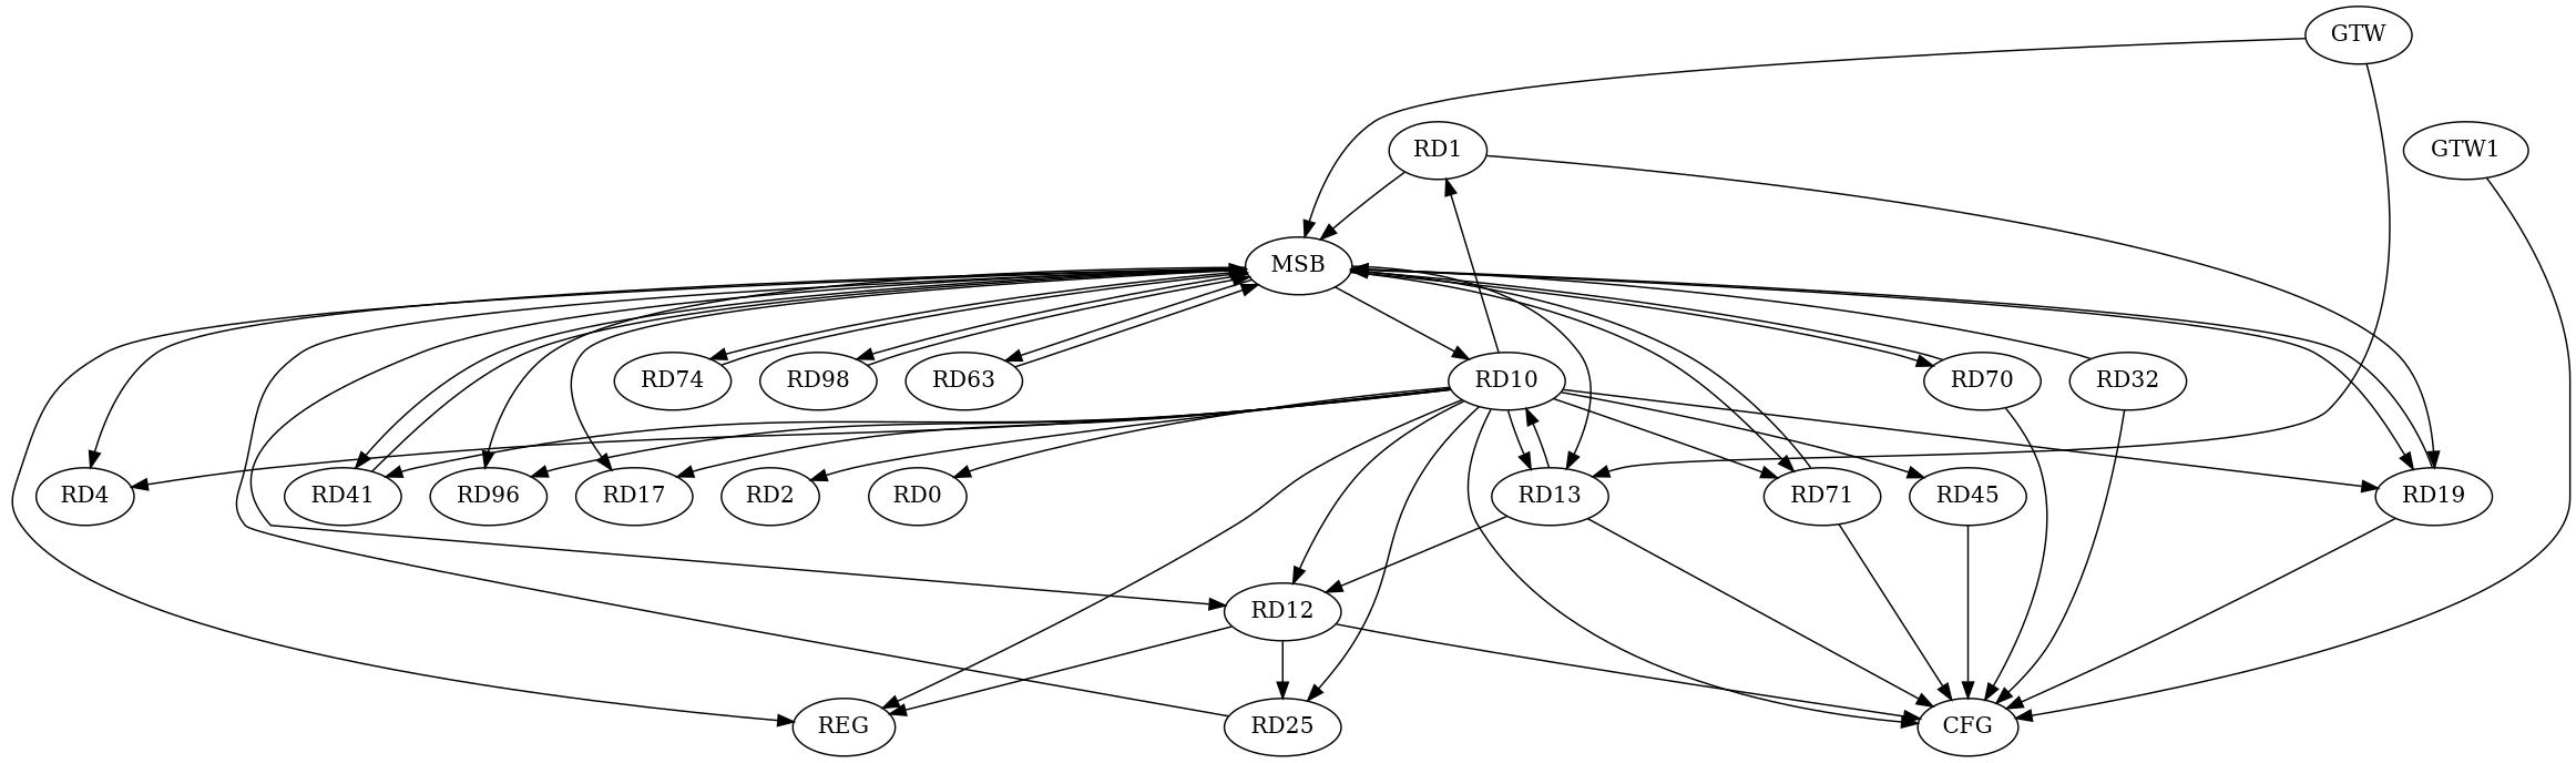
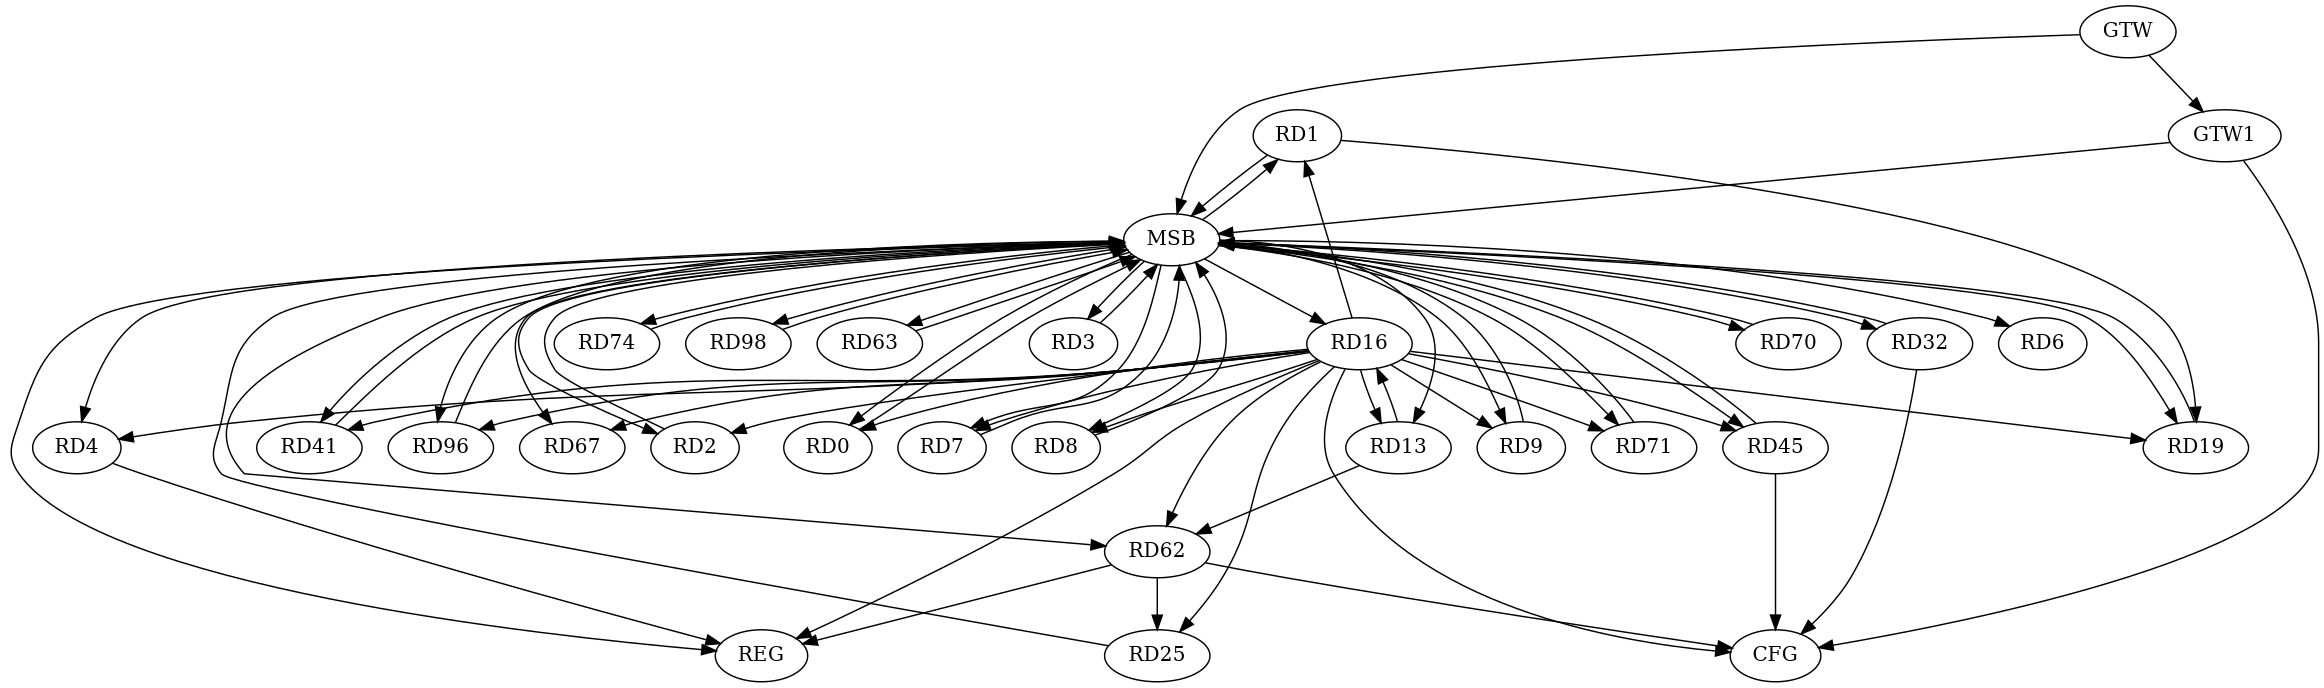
  strict digraph {
    n1 [label=RD1]
    n2 [label=MSB]
    n3 [label=RD19]
    n4 [label=RD2]
+   n5 [label=RD3]
    n6 [label=RD4]
-   n7 [label=RD10]
+   n7 [label=RD16]
    n8 [label=REG]
    n9 [label=RD0]
+   n10 [label=RD6]
+   n11 [label=RD7]
+   n12 [label=RD8]
+   n13 [label=RD9]
    n14 [label=RD41]
-   n15 [label=RD12]
+   n15 [label=RD62]
    n16 [label=RD13]
    n17 [label=RD45]
    n18 [label=RD96]
-   n19 [label=RD17]
+   n19 [label=RD67]
    n20 [label=RD71]
    n21 [label=RD74]
    n22 [label=RD98]
    n23 [label=RD70]
    n24 [label=RD32]
    n25 [label=RD63]
    n26 [label=CFG]
    n27 [label=RD25]
    n28 [label=GTW1]
    n29 [label=GTW]
    n1 -> n2
    n1 -> n3
+   n2 -> n1
    n2 -> n3
+   n2 -> n4
+   n2 -> n5
    n2 -> n6
    n2 -> n7
    n2 -> n8
+   n2 -> n9
+   n2 -> n10
+   n2 -> n11
+   n2 -> n12
+   n2 -> n13
    n2 -> n14
    n2 -> n15
    n2 -> n16
+   n2 -> n17
    n2 -> n18
    n2 -> n19
    n2 -> n20
    n2 -> n21
    n2 -> n22
    n2 -> n23
+   n2 -> n24
    n2 -> n25
    n3 -> n2
-   n3 -> n26
+   n4 -> n2
+   n5 -> n2
+   n6 -> n8
    n7 -> n1
    n7 -> n3
    n7 -> n4
    n7 -> n6
    n7 -> n8
    n7 -> n9
+   n7 -> n11
+   n7 -> n12
+   n7 -> n13
    n7 -> n14
    n7 -> n15
    n7 -> n16
    n7 -> n17
    n7 -> n18
    n7 -> n19
    n7 -> n20
    n7 -> n26
    n7 -> n27
+   n9 -> n2
+   n11 -> n2
+   n12 -> n2
+   n13 -> n2
    n14 -> n2
    n15 -> n8
    n15 -> n26
    n15 -> n27
    n16 -> n7
    n16 -> n15
-   n16 -> n26
+   n17 -> n2
    n17 -> n26
+   n18 -> n2
    n20 -> n2
-   n20 -> n26
    n21 -> n2
    n22 -> n2
    n23 -> n2
-   n23 -> n26
    n24 -> n2
    n24 -> n26
    n25 -> n2
    n27 -> n2
+   n28 -> n2
    n28 -> n26
    n29 -> n2
-   n29 -> n16
+   n29 -> n28
  }
